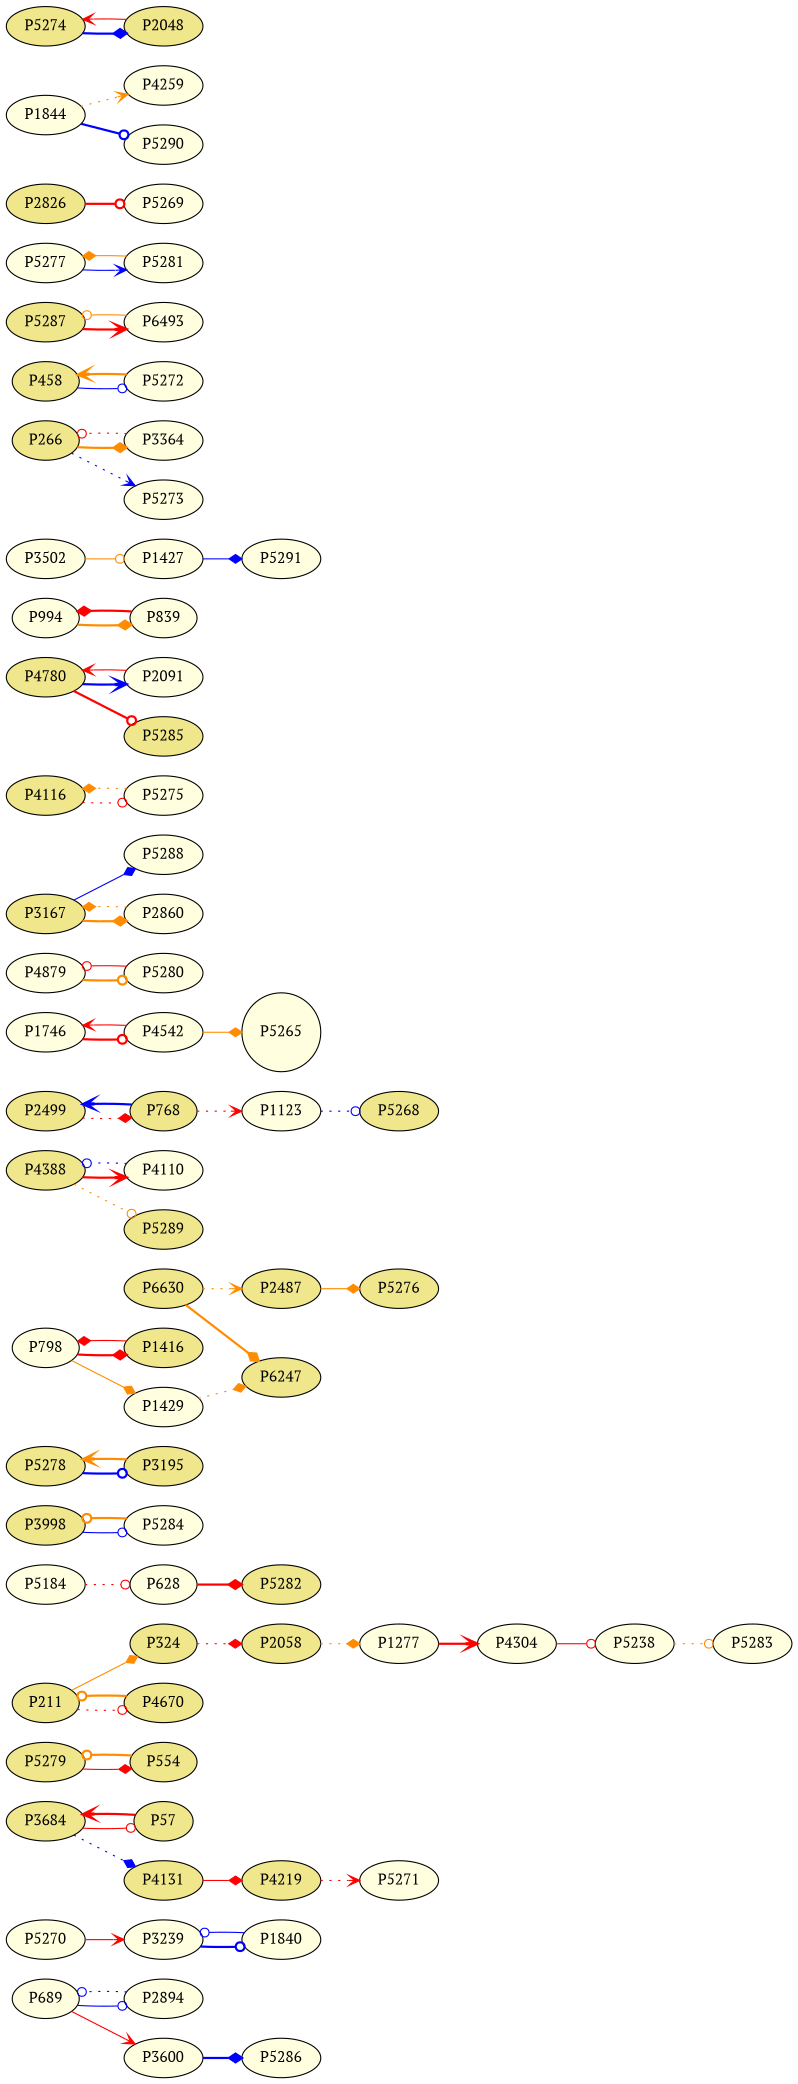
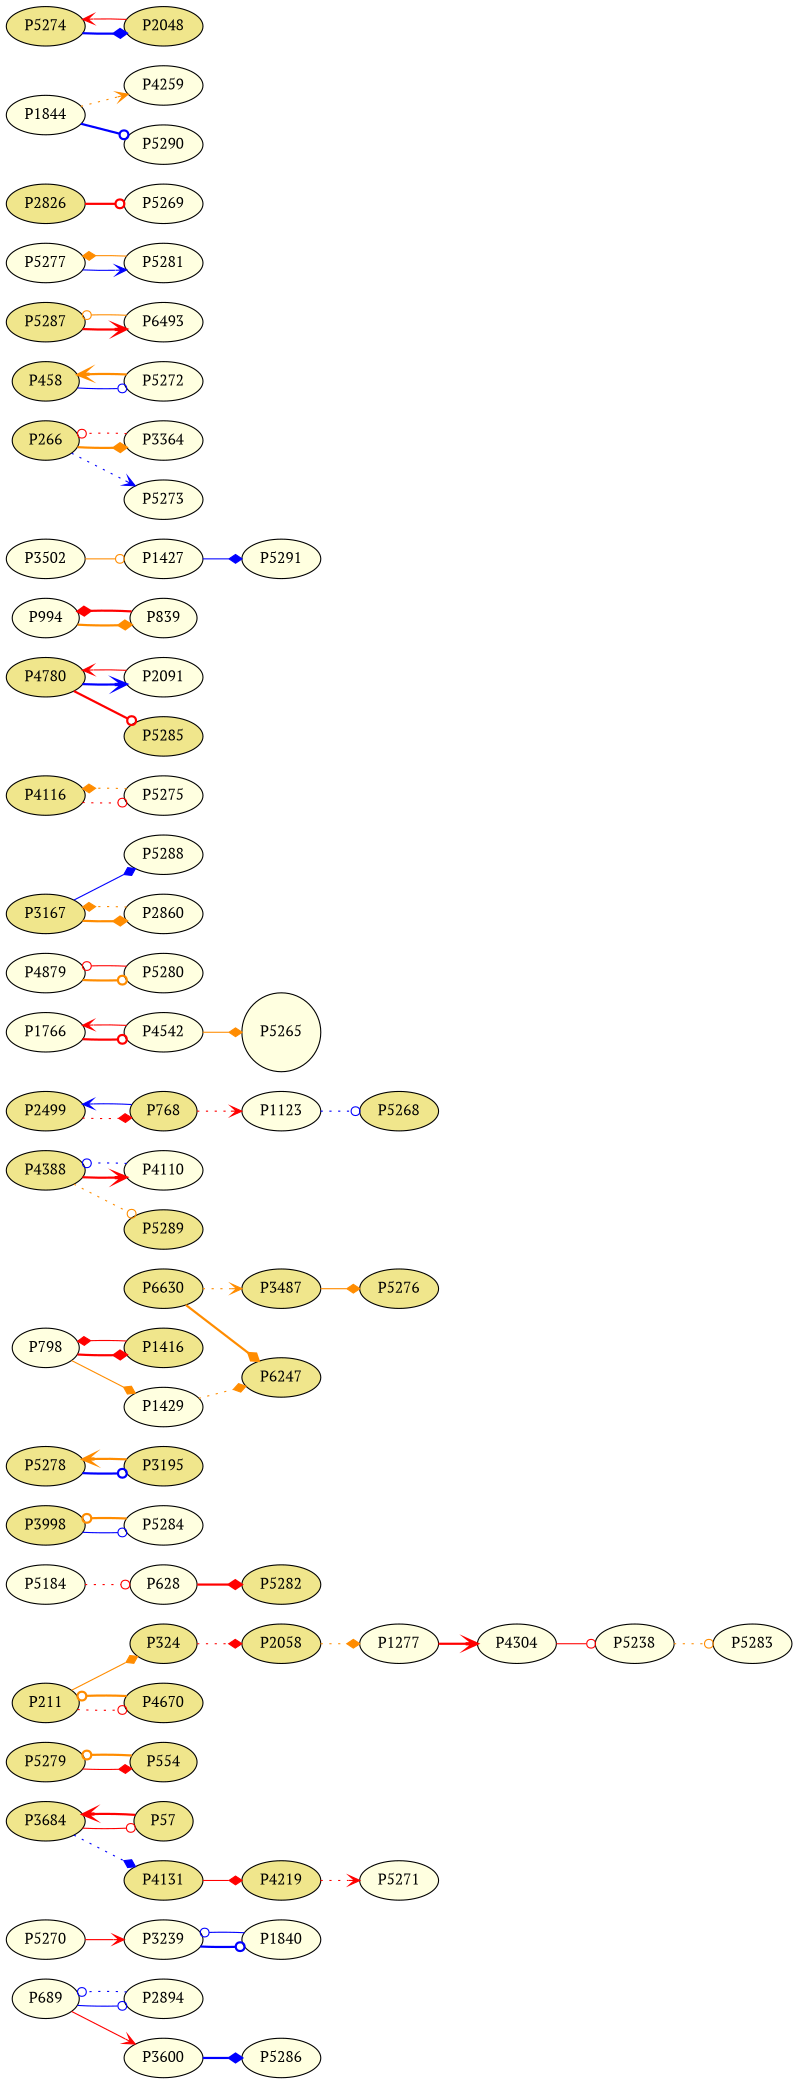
  digraph {
    fontname="PT Serif"
    rankdir=LR
    node [fillcolor=lightyellow fontname="PT Serif" style=filled]
    edge [arrowhead=odot color=red fontname="PT Serif" style=bold]
    P689
    P2894
    P3600
    P5286
    P3239
    P1840
    P5270
    P4131 [fillcolor=khaki]
    P4219 [fillcolor=khaki]
    P5271
    P5279 [fillcolor=khaki]
    P554 [fillcolor=khaki]
    P1277
    P4304
    P5238
    P5283
    P5184
    P628
    P5282 [fillcolor=khaki]
    P3998 [fillcolor=khaki]
    P5284
    P5278 [fillcolor=khaki]
    P3195 [fillcolor=khaki]
-   P2487 [fillcolor=khaki]
+   P2487 [fillcolor=khaki label=P3487]
    P5276 [fillcolor=khaki]
    P4388 [fillcolor=khaki]
    P4110
    P5289 [fillcolor=khaki]
    P2499 [fillcolor=khaki]
    P768 [fillcolor=khaki]
    P1123
    P5268 [fillcolor=khaki]
-   P1746
+   P1746 [label=P1766]
    P4542
    P5265 [shape=circle]
    P4879
    P5280
    P1416 [fillcolor=khaki]
    P798
    P1429
    P6247 [fillcolor=khaki]
    P211 [fillcolor=khaki]
    P324 [fillcolor=khaki]
    P4670 [fillcolor=khaki]
    P2058 [fillcolor=khaki]
    P3167 [fillcolor=khaki]
    P5288
    P2860
    P4116 [fillcolor=khaki]
    P5275
    P4780 [fillcolor=khaki]
    P2091
    P5285 [fillcolor=khaki]
    P994
    P839
    P3502
    P1427
    P5291
    P6630 [fillcolor=khaki]
    P266 [fillcolor=khaki]
    P3364
    P5273
    P57 [fillcolor=khaki]
    P3684 [fillcolor=khaki]
    P458 [fillcolor=khaki]
    P5272
    P5287 [fillcolor=khaki]
    P6493
    P5277
    P5281
    P2826 [fillcolor=khaki]
    P5269
    P1844
    P4259
    P5290
    P5274 [fillcolor=khaki]
    P2048 [fillcolor=khaki]
    P689 -> P2894 [color=blue style=solid]
    P689 -> P3600 [arrowhead=vee style=solid]
    P2894 -> P689 [color=blue style=dotted]
    P3600 -> P5286 [arrowhead=diamond color=blue]
    P3239 -> P1840 [color=blue]
    P1840 -> P3239 [color=blue style=solid]
    P5270 -> P3239 [arrowhead=vee style=solid]
    P4131 -> P4219 [arrowhead=diamond style=solid]
    P4219 -> P5271 [arrowhead=vee style=dotted]
    P5279 -> P554 [arrowhead=diamond style=solid]
    P554 -> P5279 [color=darkorange]
    P1277 -> P4304 [arrowhead=vee]
    P4304 -> P5238 [style=solid]
    P5238 -> P5283 [color=darkorange style=dotted]
    P5184 -> P628 [style=dotted]
    P628 -> P5282 [arrowhead=diamond]
    P3998 -> P5284 [color=blue style=solid]
    P5284 -> P3998 [color=darkorange]
    P5278 -> P3195 [color=blue]
    P3195 -> P5278 [arrowhead=vee color=darkorange]
    P2487 -> P5276 [arrowhead=diamond color=darkorange style=solid]
    P4388 -> P4110 [arrowhead=vee]
    P4388 -> P5289 [color=darkorange style=dotted]
    P4110 -> P4388 [color=blue style=dotted]
    P2499 -> P768 [arrowhead=diamond style=dotted]
-   P768 -> P2499 [arrowhead=vee color=blue]
+   P768 -> P2499 [arrowhead=vee color=blue style=solid]
    P768 -> P1123 [arrowhead=vee style=dotted]
    P1123 -> P5268 [color=blue style=dotted]
    P1746 -> P4542
    P4542 -> P1746 [arrowhead=vee style=solid]
    P4542 -> P5265 [arrowhead=diamond color=darkorange style=solid]
    P4879 -> P5280 [color=darkorange]
    P5280 -> P4879 [style=solid]
    P1416 -> P798 [arrowhead=diamond style=solid]
    P798 -> P1416 [arrowhead=diamond]
    P798 -> P1429 [arrowhead=diamond color=darkorange style=solid]
    P1429 -> P6247 [arrowhead=diamond color=darkorange style=dotted]
    P211 -> P324 [arrowhead=diamond color=darkorange style=solid]
    P211 -> P4670 [style=dotted]
    P324 -> P2058 [arrowhead=diamond style=dotted]
    P4670 -> P211 [color=darkorange]
    P2058 -> P1277 [arrowhead=diamond color=darkorange style=dotted]
    P3167 -> P5288 [arrowhead=diamond color=blue style=solid]
    P3167 -> P2860 [arrowhead=diamond color=darkorange]
    P2860 -> P3167 [arrowhead=diamond color=darkorange style=dotted]
    P4116 -> P5275 [style=dotted]
    P5275 -> P4116 [arrowhead=diamond color=darkorange style=dotted]
    P4780 -> P2091 [arrowhead=vee color=blue]
    P4780 -> P5285
    P2091 -> P4780 [arrowhead=vee style=solid]
    P994 -> P839 [arrowhead=diamond color=darkorange]
    P839 -> P994 [arrowhead=diamond]
    P3502 -> P1427 [color=darkorange style=solid]
    P1427 -> P5291 [arrowhead=diamond color=blue style=solid]
    P6630 -> P2487 [arrowhead=vee color=darkorange style=dotted]
    P6630 -> P6247 [arrowhead=diamond color=darkorange]
    P266 -> P3364 [arrowhead=diamond color=darkorange]
    P266 -> P5273 [arrowhead=vee color=blue style=dotted]
    P3364 -> P266 [style=dotted]
    P57 -> P3684 [arrowhead=vee]
    P3684 -> P4131 [arrowhead=diamond color=blue style=dotted]
    P3684 -> P57 [style=solid]
    P458 -> P5272 [color=blue style=solid]
    P5272 -> P458 [arrowhead=vee color=darkorange]
    P5287 -> P6493 [arrowhead=vee]
    P6493 -> P5287 [color=darkorange style=solid]
    P5277 -> P5281 [arrowhead=vee color=blue style=solid]
    P5281 -> P5277 [arrowhead=diamond color=darkorange style=solid]
    P2826 -> P5269
    P1844 -> P4259 [arrowhead=vee color=darkorange style=dotted]
    P1844 -> P5290 [color=blue]
    P5274 -> P2048 [arrowhead=diamond color=blue]
    P2048 -> P5274 [arrowhead=vee style=solid]
  }
